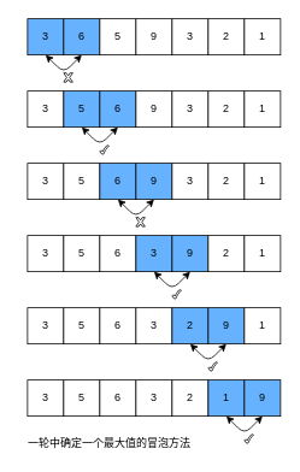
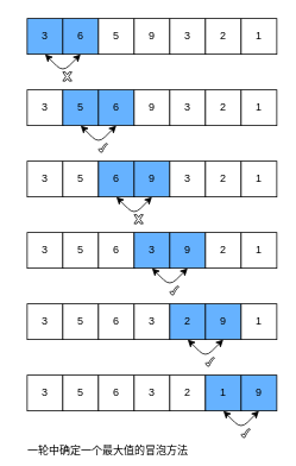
  <mxCell id="0" />
  <mxCell id="1" parent="0" />
  <mxCell id="2" value="3" style="rounded=0;whiteSpace=wrap;html=1;fillColor=#66B2FF;" vertex="1" parent="1"><mxGeometry x="30" y="20" width="40" height="40" as="geometry" /></mxCell>
  <mxCell id="3" value="6" style="rounded=0;whiteSpace=wrap;html=1;fillColor=#66B2FF;" vertex="1" parent="1"><mxGeometry x="70" y="20" width="40" height="40" as="geometry" /></mxCell>
  <mxCell id="4" value="5" style="rounded=0;whiteSpace=wrap;html=1;" vertex="1" parent="1"><mxGeometry x="110" y="20" width="40" height="40" as="geometry" /></mxCell>
  <mxCell id="5" value="9" style="rounded=0;whiteSpace=wrap;html=1;" vertex="1" parent="1"><mxGeometry x="150" y="20" width="40" height="40" as="geometry" /></mxCell>
  <mxCell id="6" value="3" style="rounded=0;whiteSpace=wrap;html=1;" vertex="1" parent="1"><mxGeometry x="190" y="20" width="40" height="40" as="geometry" /></mxCell>
  <mxCell id="7" value="2" style="rounded=0;whiteSpace=wrap;html=1;" vertex="1" parent="1"><mxGeometry x="230" y="20" width="40" height="40" as="geometry" /></mxCell>
  <mxCell id="8" value="1" style="rounded=0;whiteSpace=wrap;html=1;" vertex="1" parent="1"><mxGeometry x="270" y="20" width="40" height="40" as="geometry" /></mxCell>
  <mxCell id="9" value="" style="endArrow=classic;startArrow=classic;html=1;exitX=0.5;exitY=1;exitDx=0;exitDy=0;entryX=0.5;entryY=1;entryDx=0;entryDy=0;" edge="1" parent="1" source="2" target="3"><mxGeometry width="50" height="50" relative="1" as="geometry"><mxPoint x="380" y="220" as="sourcePoint" /><mxPoint x="430" y="170" as="targetPoint" /><Array as="points"><mxPoint x="70" y="80" /></Array></mxGeometry></mxCell>
  <mxCell id="10" value="" style="verticalLabelPosition=bottom;verticalAlign=top;html=1;shape=mxgraph.basic.x" vertex="1" parent="1"><mxGeometry x="70" y="80" width="10" height="10" as="geometry" /></mxCell>
  <mxCell id="11" value="" style="verticalLabelPosition=bottom;verticalAlign=top;html=1;shape=mxgraph.basic.tick" vertex="1" parent="1"><mxGeometry x="110" y="160" width="10" height="10" as="geometry" /></mxCell>
  <mxCell id="12" value="3" style="rounded=0;whiteSpace=wrap;html=1;fillColor=#FFFFFF;" vertex="1" parent="1"><mxGeometry x="30" y="100" width="40" height="40" as="geometry" /></mxCell>
  <mxCell id="13" value="5" style="rounded=0;whiteSpace=wrap;html=1;fillColor=#66B2FF;" vertex="1" parent="1"><mxGeometry x="70" y="100" width="40" height="40" as="geometry" /></mxCell>
  <mxCell id="14" value="6" style="rounded=0;whiteSpace=wrap;html=1;fillColor=#66B2FF;" vertex="1" parent="1"><mxGeometry x="110" y="100" width="40" height="40" as="geometry" /></mxCell>
  <mxCell id="15" value="9" style="rounded=0;whiteSpace=wrap;html=1;" vertex="1" parent="1"><mxGeometry x="150" y="100" width="40" height="40" as="geometry" /></mxCell>
  <mxCell id="16" value="3" style="rounded=0;whiteSpace=wrap;html=1;" vertex="1" parent="1"><mxGeometry x="190" y="100" width="40" height="40" as="geometry" /></mxCell>
  <mxCell id="17" value="2" style="rounded=0;whiteSpace=wrap;html=1;" vertex="1" parent="1"><mxGeometry x="230" y="100" width="40" height="40" as="geometry" /></mxCell>
  <mxCell id="18" value="1" style="rounded=0;whiteSpace=wrap;html=1;" vertex="1" parent="1"><mxGeometry x="270" y="100" width="40" height="40" as="geometry" /></mxCell>
  <mxCell id="19" value="" style="endArrow=classic;startArrow=classic;html=1;exitX=0.5;exitY=1;exitDx=0;exitDy=0;entryX=0.5;entryY=1;entryDx=0;entryDy=0;" edge="1" parent="1" source="13" target="14"><mxGeometry width="50" height="50" relative="1" as="geometry"><mxPoint x="380" y="300" as="sourcePoint" /><mxPoint x="430" y="250" as="targetPoint" /><Array as="points"><mxPoint x="110" y="160" /></Array></mxGeometry></mxCell>
  <mxCell id="20" value="3" style="rounded=0;whiteSpace=wrap;html=1;fillColor=#FFFFFF;" vertex="1" parent="1"><mxGeometry x="30" y="180" width="40" height="40" as="geometry" /></mxCell>
  <mxCell id="21" value="5" style="rounded=0;whiteSpace=wrap;html=1;fillColor=#FFFFFF;" vertex="1" parent="1"><mxGeometry x="70" y="180" width="40" height="40" as="geometry" /></mxCell>
  <mxCell id="22" value="6" style="rounded=0;whiteSpace=wrap;html=1;fillColor=#66B2FF;" vertex="1" parent="1"><mxGeometry x="110" y="180" width="40" height="40" as="geometry" /></mxCell>
  <mxCell id="23" value="9" style="rounded=0;whiteSpace=wrap;html=1;fillColor=#66B2FF;" vertex="1" parent="1"><mxGeometry x="150" y="180" width="40" height="40" as="geometry" /></mxCell>
  <mxCell id="24" value="3" style="rounded=0;whiteSpace=wrap;html=1;" vertex="1" parent="1"><mxGeometry x="190" y="180" width="40" height="40" as="geometry" /></mxCell>
  <mxCell id="25" value="2" style="rounded=0;whiteSpace=wrap;html=1;" vertex="1" parent="1"><mxGeometry x="230" y="180" width="40" height="40" as="geometry" /></mxCell>
  <mxCell id="26" value="1" style="rounded=0;whiteSpace=wrap;html=1;" vertex="1" parent="1"><mxGeometry x="270" y="180" width="40" height="40" as="geometry" /></mxCell>
  <mxCell id="27" value="" style="endArrow=classic;startArrow=classic;html=1;exitX=0.5;exitY=1;exitDx=0;exitDy=0;entryX=0.5;entryY=1;entryDx=0;entryDy=0;" edge="1" parent="1" source="22" target="23"><mxGeometry width="50" height="50" relative="1" as="geometry"><mxPoint x="380" y="380" as="sourcePoint" /><mxPoint x="430" y="330" as="targetPoint" /><Array as="points"><mxPoint x="150" y="240" /></Array></mxGeometry></mxCell>
  <mxCell id="28" value="" style="verticalLabelPosition=bottom;verticalAlign=top;html=1;shape=mxgraph.basic.x" vertex="1" parent="1"><mxGeometry x="150" y="240" width="10" height="10" as="geometry" /></mxCell>
  <mxCell id="29" value="" style="verticalLabelPosition=bottom;verticalAlign=top;html=1;shape=mxgraph.basic.tick" vertex="1" parent="1"><mxGeometry x="190" y="320" width="10" height="10" as="geometry" /></mxCell>
  <mxCell id="30" value="3" style="rounded=0;whiteSpace=wrap;html=1;fillColor=#FFFFFF;" vertex="1" parent="1"><mxGeometry x="30" y="260" width="40" height="40" as="geometry" /></mxCell>
  <mxCell id="31" value="5" style="rounded=0;whiteSpace=wrap;html=1;fillColor=#FFFFFF;" vertex="1" parent="1"><mxGeometry x="70" y="260" width="40" height="40" as="geometry" /></mxCell>
  <mxCell id="32" value="6" style="rounded=0;whiteSpace=wrap;html=1;fillColor=#FFFFFF;" vertex="1" parent="1"><mxGeometry x="110" y="260" width="40" height="40" as="geometry" /></mxCell>
  <mxCell id="33" value="3" style="rounded=0;whiteSpace=wrap;html=1;fillColor=#66B2FF;" vertex="1" parent="1"><mxGeometry x="150" y="260" width="40" height="40" as="geometry" /></mxCell>
  <mxCell id="34" value="9" style="rounded=0;whiteSpace=wrap;html=1;fillColor=#66B2FF;" vertex="1" parent="1"><mxGeometry x="190" y="260" width="40" height="40" as="geometry" /></mxCell>
  <mxCell id="35" value="2" style="rounded=0;whiteSpace=wrap;html=1;" vertex="1" parent="1"><mxGeometry x="230" y="260" width="40" height="40" as="geometry" /></mxCell>
  <mxCell id="36" value="1" style="rounded=0;whiteSpace=wrap;html=1;" vertex="1" parent="1"><mxGeometry x="270" y="260" width="40" height="40" as="geometry" /></mxCell>
  <mxCell id="37" value="" style="endArrow=classic;startArrow=classic;html=1;exitX=0.5;exitY=1;exitDx=0;exitDy=0;entryX=0.5;entryY=1;entryDx=0;entryDy=0;" edge="1" parent="1" source="33" target="34"><mxGeometry width="50" height="50" relative="1" as="geometry"><mxPoint x="380" y="460" as="sourcePoint" /><mxPoint x="430" y="410" as="targetPoint" /><Array as="points"><mxPoint x="190" y="320" /></Array></mxGeometry></mxCell>
  <mxCell id="38" value="" style="verticalLabelPosition=bottom;verticalAlign=top;html=1;shape=mxgraph.basic.tick" vertex="1" parent="1"><mxGeometry x="230" y="400" width="10" height="10" as="geometry" /></mxCell>
  <mxCell id="39" value="3" style="rounded=0;whiteSpace=wrap;html=1;fillColor=#FFFFFF;" vertex="1" parent="1"><mxGeometry x="30" y="340" width="40" height="40" as="geometry" /></mxCell>
  <mxCell id="40" value="5" style="rounded=0;whiteSpace=wrap;html=1;fillColor=#FFFFFF;" vertex="1" parent="1"><mxGeometry x="70" y="340" width="40" height="40" as="geometry" /></mxCell>
  <mxCell id="41" value="6" style="rounded=0;whiteSpace=wrap;html=1;fillColor=#FFFFFF;" vertex="1" parent="1"><mxGeometry x="110" y="340" width="40" height="40" as="geometry" /></mxCell>
  <mxCell id="42" value="3" style="rounded=0;whiteSpace=wrap;html=1;fillColor=#FFFFFF;" vertex="1" parent="1"><mxGeometry x="150" y="340" width="40" height="40" as="geometry" /></mxCell>
  <mxCell id="43" value="2" style="rounded=0;whiteSpace=wrap;html=1;fillColor=#66B2FF;" vertex="1" parent="1"><mxGeometry x="190" y="340" width="40" height="40" as="geometry" /></mxCell>
  <mxCell id="44" value="9" style="rounded=0;whiteSpace=wrap;html=1;fillColor=#66B2FF;" vertex="1" parent="1"><mxGeometry x="230" y="340" width="40" height="40" as="geometry" /></mxCell>
  <mxCell id="45" value="1" style="rounded=0;whiteSpace=wrap;html=1;" vertex="1" parent="1"><mxGeometry x="270" y="340" width="40" height="40" as="geometry" /></mxCell>
  <mxCell id="46" value="" style="endArrow=classic;startArrow=classic;html=1;exitX=0.5;exitY=1;exitDx=0;exitDy=0;entryX=0.5;entryY=1;entryDx=0;entryDy=0;exitPerimeter=0;" edge="1" parent="1" source="43" target="44"><mxGeometry width="50" height="50" relative="1" as="geometry"><mxPoint x="380" y="540" as="sourcePoint" /><mxPoint x="380" y="380" as="targetPoint" /><Array as="points"><mxPoint x="230" y="400" /></Array></mxGeometry></mxCell>
  <mxCell id="47" value="" style="verticalLabelPosition=bottom;verticalAlign=top;html=1;shape=mxgraph.basic.tick" vertex="1" parent="1"><mxGeometry x="270" y="480" width="10" height="10" as="geometry" /></mxCell>
  <mxCell id="48" value="3" style="rounded=0;whiteSpace=wrap;html=1;fillColor=#FFFFFF;" vertex="1" parent="1"><mxGeometry x="30" y="420" width="40" height="40" as="geometry" /></mxCell>
  <mxCell id="49" value="5" style="rounded=0;whiteSpace=wrap;html=1;fillColor=#FFFFFF;" vertex="1" parent="1"><mxGeometry x="70" y="420" width="40" height="40" as="geometry" /></mxCell>
  <mxCell id="50" value="6" style="rounded=0;whiteSpace=wrap;html=1;fillColor=#FFFFFF;" vertex="1" parent="1"><mxGeometry x="110" y="420" width="40" height="40" as="geometry" /></mxCell>
  <mxCell id="51" value="3" style="rounded=0;whiteSpace=wrap;html=1;fillColor=#FFFFFF;" vertex="1" parent="1"><mxGeometry x="150" y="420" width="40" height="40" as="geometry" /></mxCell>
  <mxCell id="52" value="2" style="rounded=0;whiteSpace=wrap;html=1;fillColor=#FFFFFF;" vertex="1" parent="1"><mxGeometry x="190" y="420" width="40" height="40" as="geometry" /></mxCell>
  <mxCell id="53" value="1" style="rounded=0;whiteSpace=wrap;html=1;fillColor=#66B2FF;" vertex="1" parent="1"><mxGeometry x="230" y="420" width="40" height="40" as="geometry" /></mxCell>
  <mxCell id="54" value="9" style="rounded=0;whiteSpace=wrap;html=1;fillColor=#66B2FF;" vertex="1" parent="1"><mxGeometry x="270" y="420" width="40" height="40" as="geometry" /></mxCell>
  <mxCell id="55" value="" style="endArrow=classic;startArrow=classic;html=1;exitX=0.5;exitY=1;exitDx=0;exitDy=0;entryX=0.5;entryY=1;entryDx=0;entryDy=0;" edge="1" parent="1" source="53" target="54"><mxGeometry width="50" height="50" relative="1" as="geometry"><mxPoint x="380" y="620" as="sourcePoint" /><mxPoint x="380" y="460" as="targetPoint" /><Array as="points"><mxPoint x="270" y="480" /></Array></mxGeometry></mxCell>
- <mxCell id="56" value="一轮中确定一个最大值的冒泡方法" style="text;html=1;align=center;verticalAlign=middle;resizable=0;points=[];autosize=1;" vertex="1" parent="1"><mxGeometry x="20" y="480" width="200" height="20" as="geometry" /></mxCell>
+ <mxCell id="56" value="一轮中确定一个最大值的冒泡方法" style="text;html=1;align=center;verticalAlign=middle;resizable=0;points=[];autosize=1;" vertex="1" parent="1"><mxGeometry x="20" y="495" width="200" height="20" as="geometry" /></mxCell>
